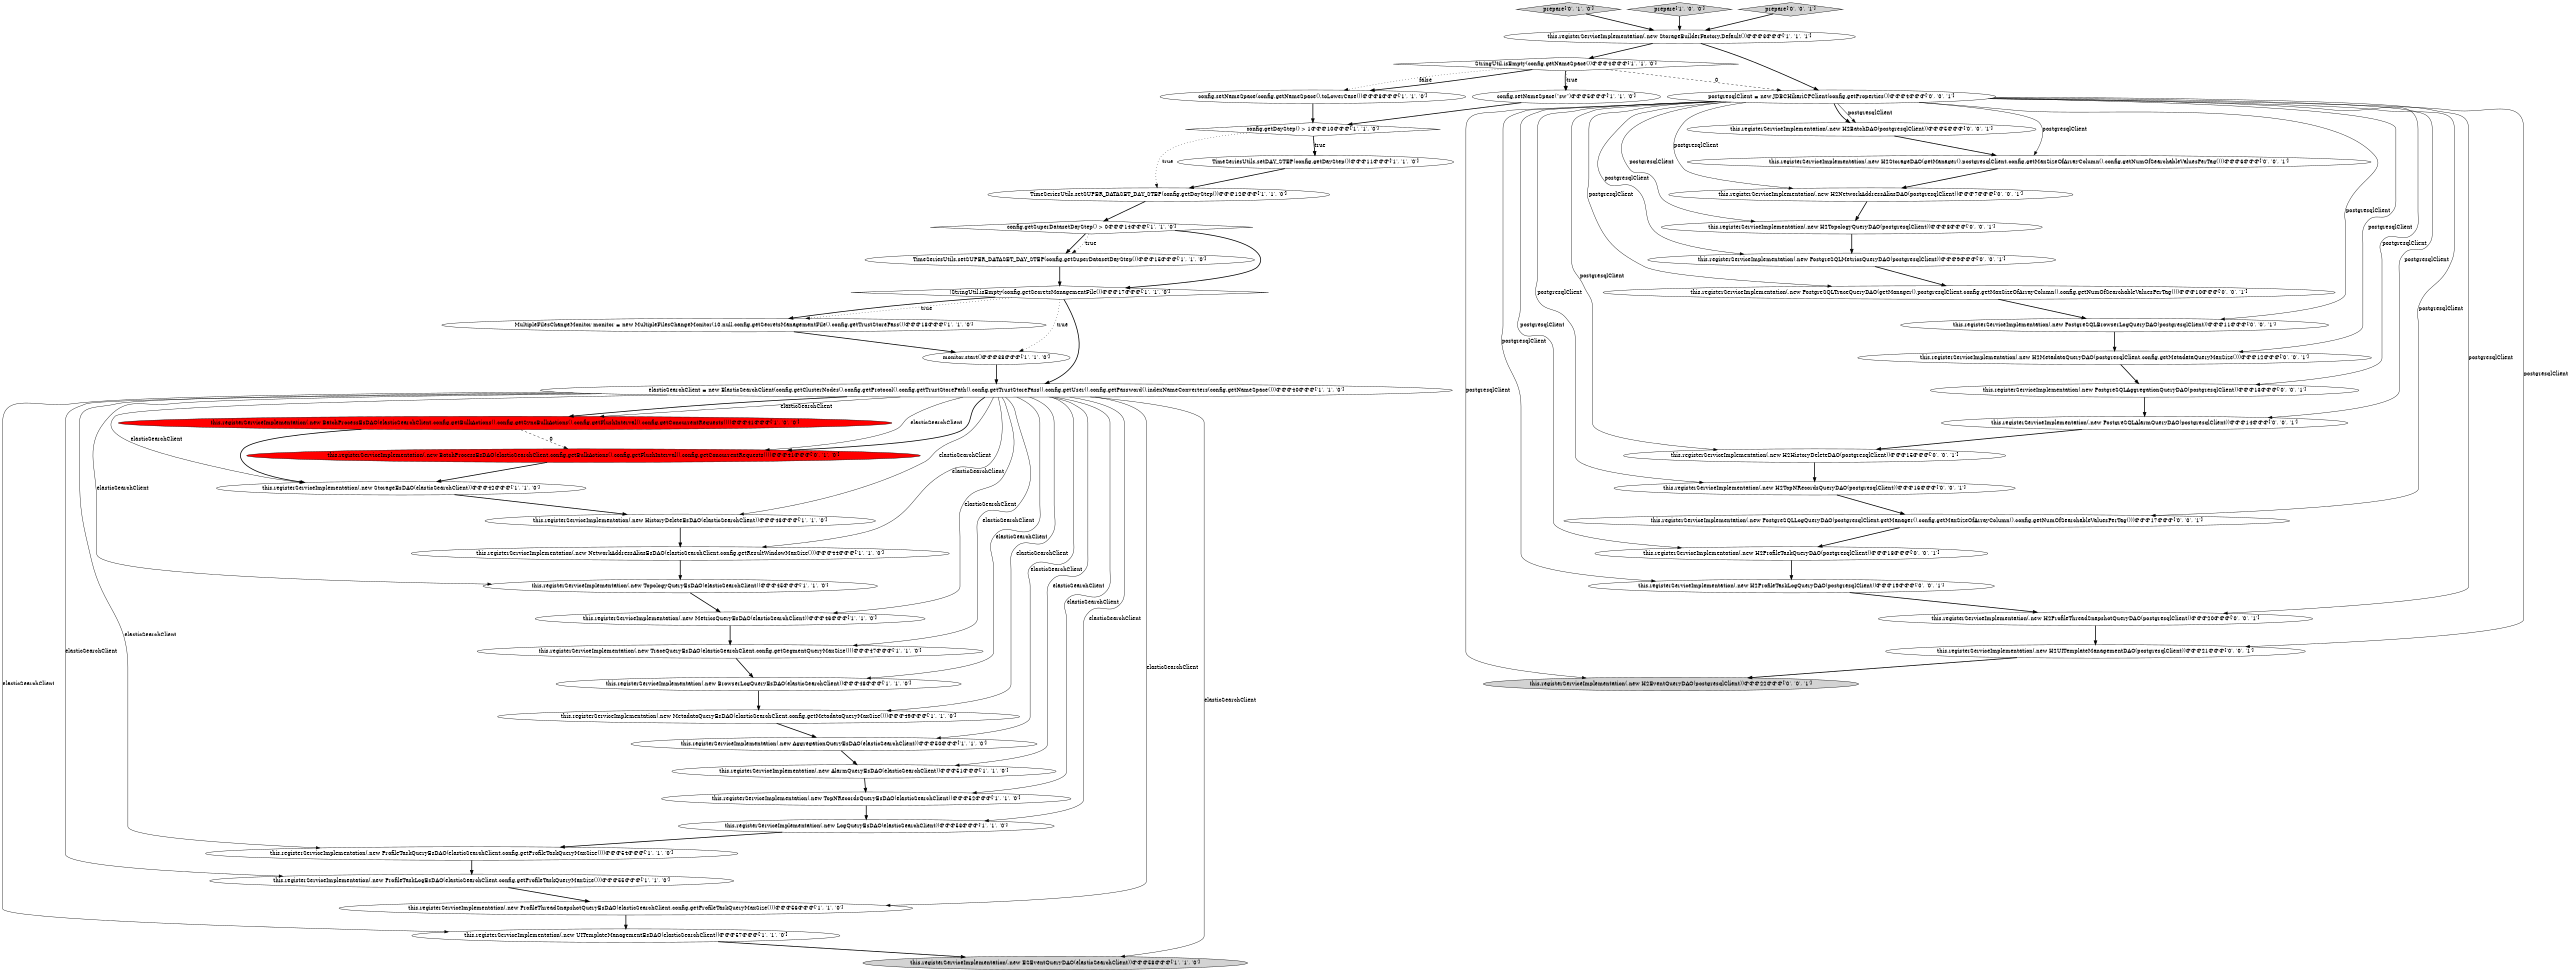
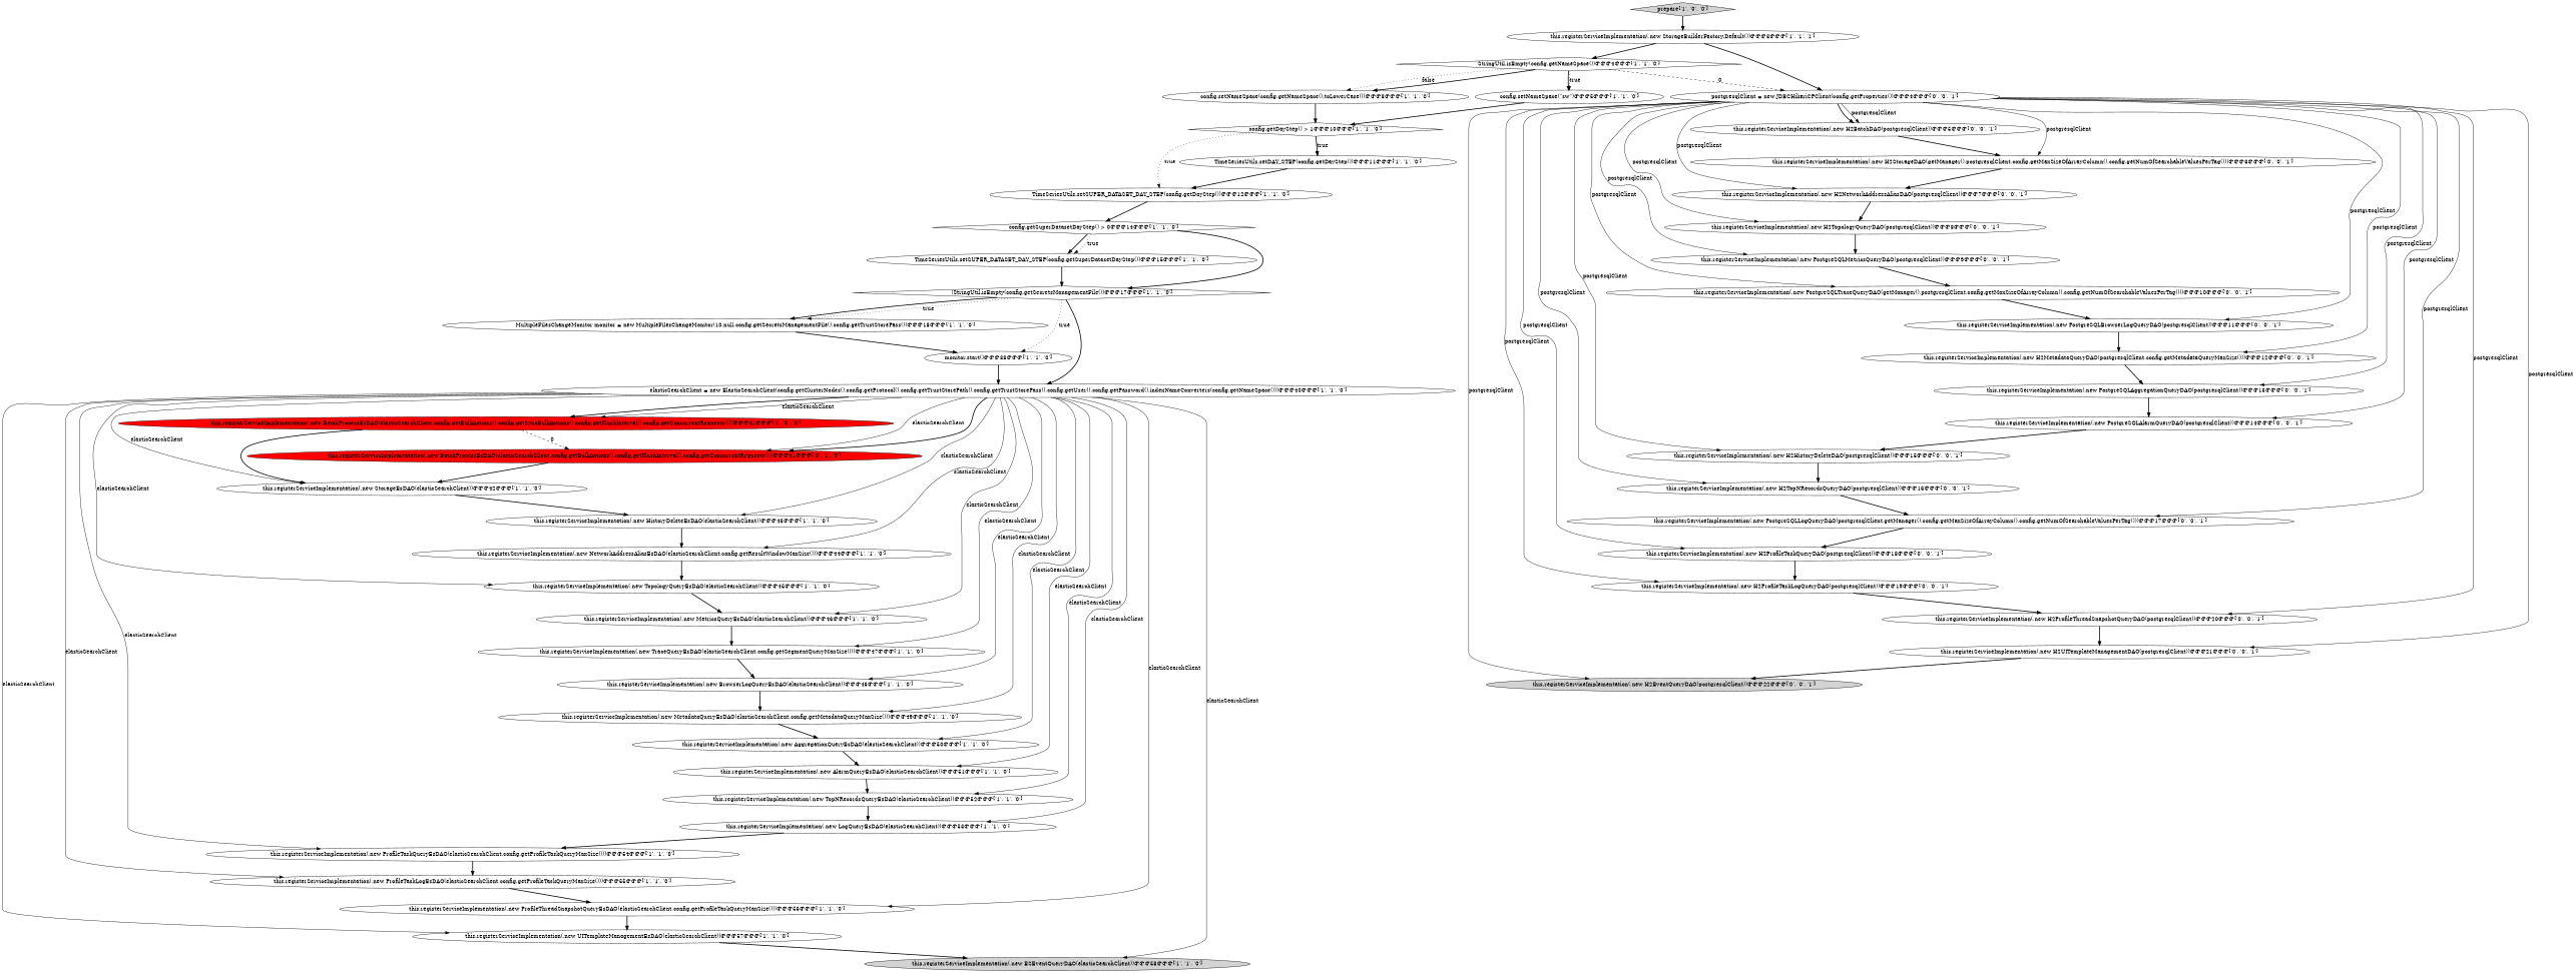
  digraph {
    node [fillcolor=white shape=ellipse style=filled]
    edge [style=bold]
    n1 [label="this.registerServiceImplementation(,new NetworkAddressAliasEsDAO(elasticSearchClient,config.getResultWindowMaxSize()))@@@44@@@['1', '1', '0']"]
    n2 [label="this.registerServiceImplementation(,new TopologyQueryEsDAO(elasticSearchClient))@@@45@@@['1', '1', '0']"]
    n3 [label="this.registerServiceImplementation(,new MetricsQueryEsDAO(elasticSearchClient))@@@46@@@['1', '1', '0']"]
    n4 [label="this.registerServiceImplementation(,new PostgreSQLBrowserLogQueryDAO(postgresqlClient))@@@11@@@['0', '0', '1']"]
    n5 [label="this.registerServiceImplementation(,new H2MetadataQueryDAO(postgresqlClient,config.getMetadataQueryMaxSize()))@@@12@@@['0', '0', '1']"]
    n6 [label="this.registerServiceImplementation(,new PostgreSQLAggregationQueryDAO(postgresqlClient))@@@13@@@['0', '0', '1']"]
    n7 [label="this.registerServiceImplementation(,new HistoryDeleteEsDAO(elasticSearchClient))@@@43@@@['1', '1', '0']"]
    n8 [label="this.registerServiceImplementation(,new H2NetworkAddressAliasDAO(postgresqlClient))@@@7@@@['0', '0', '1']"]
    n9 [label="this.registerServiceImplementation(,new H2TopologyQueryDAO(postgresqlClient))@@@8@@@['0', '0', '1']"]
    n10 [label="this.registerServiceImplementation(,new PostgreSQLMetricsQueryDAO(postgresqlClient))@@@9@@@['0', '0', '1']"]
    n11 [label="this.registerServiceImplementation(,new UITemplateManagementEsDAO(elasticSearchClient))@@@57@@@['1', '1', '0']"]
    n12 [fillcolor=lightgray label="this.registerServiceImplementation(,new ESEventQueryDAO(elasticSearchClient))@@@58@@@['1', '1', '0']"]
    n13 [label="TimeSeriesUtils.setDAY_STEP(config.getDayStep())@@@11@@@['1', '1', '0']"]
    n14 [label="TimeSeriesUtils.setSUPER_DATASET_DAY_STEP(config.getDayStep())@@@12@@@['1', '1', '0']"]
    n15 [label="config.getSuperDatasetDayStep() > 0@@@14@@@['1', '1', '0']" shape=diamond]
    n16 [label="config.setNameSpace(config.getNameSpace().toLowerCase())@@@8@@@['1', '1', '0']"]
    n17 [label="config.getDayStep() > 1@@@10@@@['1', '1', '0']" shape=diamond]
    n18 [label="this.registerServiceImplementation(,new PostgreSQLTraceQueryDAO(getManager(),postgresqlClient,config.getMaxSizeOfArrayColumn(),config.getNumOfSearchableValuesPerTag()))@@@10@@@['0', '0', '1']"]
    n19 [label="monitor.start()@@@38@@@['1', '1', '0']"]
    n20 [label="elasticSearchClient = new ElasticSearchClient(config.getClusterNodes(),config.getProtocol(),config.getTrustStorePath(),config.getTrustStorePass(),config.getUser(),config.getPassword(),indexNameConverters(config.getNameSpace()))@@@40@@@['1', '1', '0']"]
    n21 [fillcolor=red label="this.registerServiceImplementation(,new BatchProcessEsDAO(elasticSearchClient,config.getBulkActions(),config.getSyncBulkActions(),config.getFlushInterval(),config.getConcurrentRequests()))@@@41@@@['1', '0', '0']"]
    n22 [fillcolor=red label="this.registerServiceImplementation(,new BatchProcessEsDAO(elasticSearchClient,config.getBulkActions(),config.getFlushInterval(),config.getConcurrentRequests()))@@@41@@@['0', '1', '0']"]
    n23 [label="this.registerServiceImplementation(,new StorageEsDAO(elasticSearchClient))@@@42@@@['1', '1', '0']"]
    n24 [label="this.registerServiceImplementation(,new TraceQueryEsDAO(elasticSearchClient,config.getSegmentQueryMaxSize()))@@@47@@@['1', '1', '0']"]
    n25 [label="this.registerServiceImplementation(,new BrowserLogQueryEsDAO(elasticSearchClient))@@@48@@@['1', '1', '0']"]
    n26 [label="this.registerServiceImplementation(,new MetadataQueryEsDAO(elasticSearchClient,config.getMetadataQueryMaxSize()))@@@49@@@['1', '1', '0']"]
    n27 [label="this.registerServiceImplementation(,new AggregationQueryEsDAO(elasticSearchClient))@@@50@@@['1', '1', '0']"]
    n28 [label="this.registerServiceImplementation(,new LogQueryEsDAO(elasticSearchClient))@@@53@@@['1', '1', '0']"]
    n29 [label="this.registerServiceImplementation(,new ProfileTaskQueryEsDAO(elasticSearchClient,config.getProfileTaskQueryMaxSize()))@@@54@@@['1', '1', '0']"]
    n30 [label="this.registerServiceImplementation(,new AlarmQueryEsDAO(elasticSearchClient))@@@51@@@['1', '1', '0']"]
    n31 [label="this.registerServiceImplementation(,new ProfileTaskLogEsDAO(elasticSearchClient,config.getProfileTaskQueryMaxSize()))@@@55@@@['1', '1', '0']"]
    n32 [label="this.registerServiceImplementation(,new ProfileThreadSnapshotQueryEsDAO(elasticSearchClient,config.getProfileTaskQueryMaxSize()))@@@56@@@['1', '1', '0']"]
    n33 [label="this.registerServiceImplementation(,new TopNRecordsQueryEsDAO(elasticSearchClient))@@@52@@@['1', '1', '0']"]
    n34 [label="TimeSeriesUtils.setSUPER_DATASET_DAY_STEP(config.getSuperDatasetDayStep())@@@15@@@['1', '1', '0']"]
    n35 [label="!StringUtil.isEmpty(config.getSecretsManagementFile())@@@17@@@['1', '1', '0']" shape=diamond]
    n36 [label="MultipleFilesChangeMonitor monitor = new MultipleFilesChangeMonitor(10,null,config.getSecretsManagementFile(),config.getTrustStorePass())@@@18@@@['1', '1', '0']"]
    n37 [label="this.registerServiceImplementation(,new H2BatchDAO(postgresqlClient))@@@5@@@['0', '0', '1']"]
    n38 [label="this.registerServiceImplementation(,new H2StorageDAO(getManager(),postgresqlClient,config.getMaxSizeOfArrayColumn(),config.getNumOfSearchableValuesPerTag()))@@@6@@@['0', '0', '1']"]
    n39 [fillcolor=lightgray label="this.registerServiceImplementation(,new H2EventQueryDAO(postgresqlClient))@@@22@@@['0', '0', '1']"]
    n40 [label="config.setNameSpace(\"sw\")@@@5@@@['1', '1', '0']"]
    n41 [label="this.registerServiceImplementation(,new H2ProfileTaskQueryDAO(postgresqlClient))@@@18@@@['0', '0', '1']"]
    n42 [label="this.registerServiceImplementation(,new H2ProfileTaskLogQueryDAO(postgresqlClient))@@@19@@@['0', '0', '1']"]
    n43 [label="this.registerServiceImplementation(,new H2ProfileThreadSnapshotQueryDAO(postgresqlClient))@@@20@@@['0', '0', '1']"]
    n44 [label="StringUtil.isEmpty(config.getNameSpace())@@@4@@@['1', '1', '0']" shape=diamond]
    n45 [label="postgresqlClient = new JDBCHikariCPClient(config.getProperties())@@@4@@@['0', '0', '1']"]
    n46 [label="this.registerServiceImplementation(,new H2UITemplateManagementDAO(postgresqlClient))@@@21@@@['0', '0', '1']"]
    n47 [label="this.registerServiceImplementation(,new H2HistoryDeleteDAO(postgresqlClient))@@@15@@@['0', '0', '1']"]
    n48 [label="this.registerServiceImplementation(,new H2TopNRecordsQueryDAO(postgresqlClient))@@@16@@@['0', '0', '1']"]
    n49 [label="this.registerServiceImplementation(,new PostgreSQLLogQueryDAO(postgresqlClient,getManager(),config.getMaxSizeOfArrayColumn(),config.getNumOfSearchableValuesPerTag()))@@@17@@@['0', '0', '1']"]
    n50 [label="this.registerServiceImplementation(,new PostgreSQLAlarmQueryDAO(postgresqlClient))@@@14@@@['0', '0', '1']"]
    n51 [label="this.registerServiceImplementation(,new StorageBuilderFactory.Default())@@@3@@@['1', '1', '1']"]
-   n52 [fillcolor=lightgray label="prepare['0', '1', '0']" shape=diamond]
    n53 [fillcolor=lightgray label="prepare['1', '0', '0']" shape=diamond]
-   n54 [fillcolor=lightgray label="prepare['0', '0', '1']" shape=diamond]
    n1 -> n2
    n2 -> n3
    n3 -> n24
    n4 -> n5
    n5 -> n6
    n6 -> n50
    n7 -> n1
    n8 -> n9
    n9 -> n10
    n10 -> n18
    n11 -> n12
    n13 -> n14
    n14 -> n15
    n15 -> n34
    n15 -> n34 [label=true style=dotted]
    n15 -> n35
    n16 -> n17
    n17 -> n13 [label=true style=dotted]
    n17 -> n13
    n17 -> n14 [label=true style=dotted]
    n18 -> n4
    n19 -> n20
    n20 -> n1 [label=elasticSearchClient style=solid]
    n20 -> n2 [label=elasticSearchClient style=solid]
    n20 -> n3 [label=elasticSearchClient style=solid]
    n20 -> n7 [label=elasticSearchClient style=solid]
    n20 -> n11 [label=elasticSearchClient style=solid]
    n20 -> n12 [label=elasticSearchClient style=solid]
    n20 -> n21 [label=elasticSearchClient style=solid]
    n20 -> n21
    n20 -> n22 [label=elasticSearchClient style=solid]
    n20 -> n22
    n20 -> n23 [label=elasticSearchClient style=solid]
    n20 -> n24 [label=elasticSearchClient style=solid]
    n20 -> n25 [label=elasticSearchClient style=solid]
    n20 -> n26 [label=elasticSearchClient style=solid]
    n20 -> n27 [label=elasticSearchClient style=solid]
    n20 -> n28 [label=elasticSearchClient style=solid]
    n20 -> n29 [label=elasticSearchClient style=solid]
    n20 -> n30 [label=elasticSearchClient style=solid]
    n20 -> n31 [label=elasticSearchClient style=solid]
    n20 -> n32 [label=elasticSearchClient style=solid]
    n20 -> n33 [label=elasticSearchClient style=solid]
    n21 -> n22 [label=0 style=dashed]
    n21 -> n23
    n22 -> n23
    n23 -> n7
    n24 -> n25
    n25 -> n26
    n26 -> n27
    n27 -> n30
    n28 -> n29
    n29 -> n31
    n30 -> n33
    n31 -> n32
    n32 -> n11
    n33 -> n28
    n34 -> n35
    n35 -> n19 [label=true style=dotted]
    n35 -> n20
    n35 -> n36
    n35 -> n36 [label=true style=dotted]
    n36 -> n19
    n37 -> n38
    n38 -> n8
    n40 -> n17
    n41 -> n42
    n42 -> n43
    n43 -> n46
    n44 -> n16
    n44 -> n16 [label=false style=dotted]
    n44 -> n40
    n44 -> n40 [label=true style=dotted]
    n44 -> n45 [label=0 style=dashed]
    n45 -> n4 [label=postgresqlClient style=solid]
    n45 -> n5 [label=postgresqlClient style=solid]
    n45 -> n6 [label=postgresqlClient style=solid]
    n45 -> n8 [label=postgresqlClient style=solid]
    n45 -> n9 [label=postgresqlClient style=solid]
    n45 -> n10 [label=postgresqlClient style=solid]
    n45 -> n18 [label=postgresqlClient style=solid]
    n45 -> n37
    n45 -> n37 [label=postgresqlClient style=solid]
    n45 -> n38 [label=postgresqlClient style=solid]
    n45 -> n39 [label=postgresqlClient style=solid]
    n45 -> n41 [label=postgresqlClient style=solid]
    n45 -> n42 [label=postgresqlClient style=solid]
    n45 -> n43 [label=postgresqlClient style=solid]
    n45 -> n46 [label=postgresqlClient style=solid]
    n45 -> n47 [label=postgresqlClient style=solid]
    n45 -> n48 [label=postgresqlClient style=solid]
    n45 -> n49 [label=postgresqlClient style=solid]
    n45 -> n50 [label=postgresqlClient style=solid]
    n46 -> n39
    n47 -> n48
    n48 -> n49
    n49 -> n41
    n50 -> n47
    n51 -> n44
    n51 -> n45
-   n52 -> n51
    n53 -> n51
-   n54 -> n51
  }
